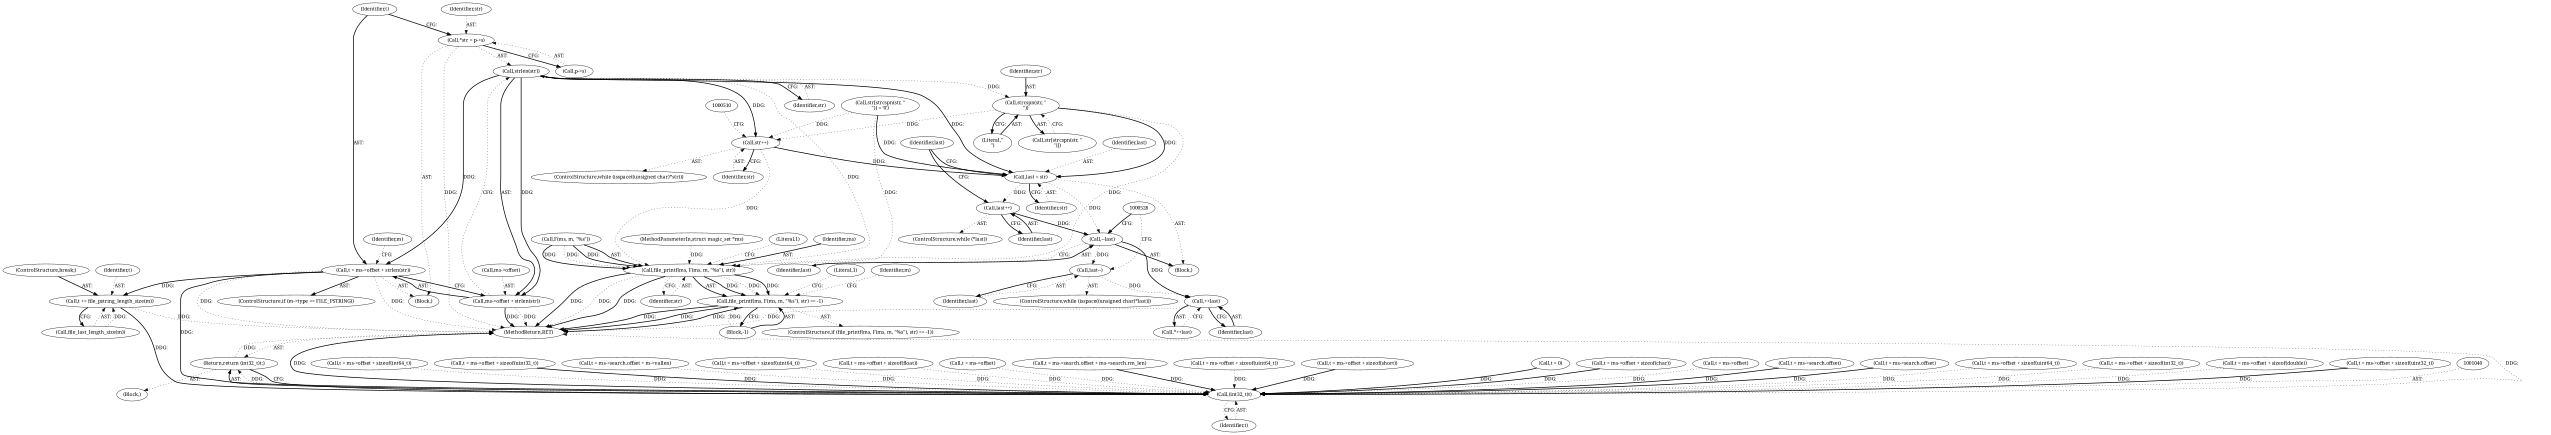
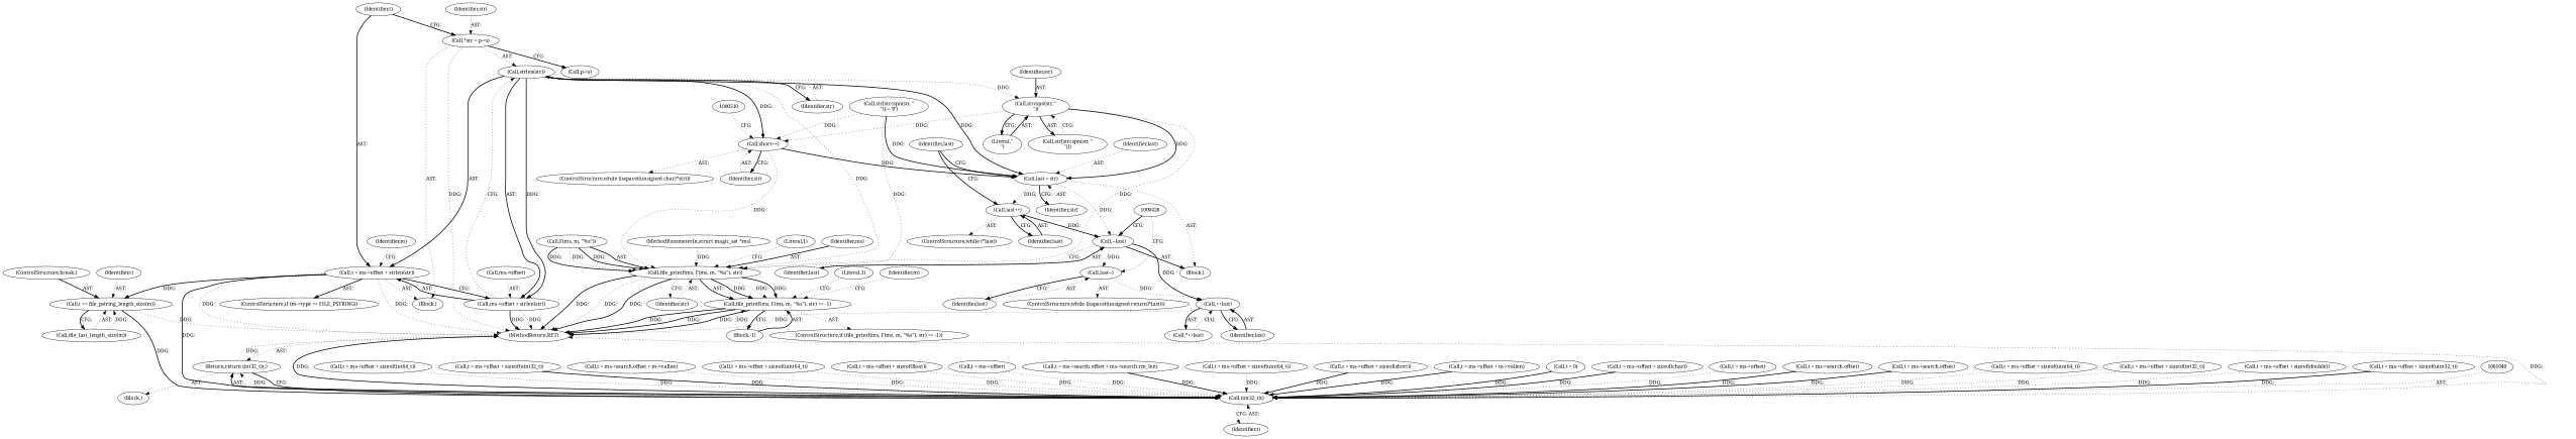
  digraph {
    fontname="Noto Serif"
    node [fontname="Noto Serif"]
    edge [fontname="Noto Serif" style=dotted]
    n1 [label="(Call,strlen(str))"]
    n2 [label="(Call,t = ms->offset + strlen(str))"]
    n3 [label="(Call,ms->offset + strlen(str))"]
    n4 [label="(Call,strcspn(str, \"\n\"))"]
-   n5 [label="(Call,str++)"]
+   n5 [label="(Call,short++)"]
    n6 [label="(Call,last = str)"]
    n7 [label="(Call,file_printf(ms, F(ms, m, \"%s\"), str))"]
    n8 [label="(Identifier,str)"]
    n9 [label="(MethodReturn,RET)"]
    n10 [label="(Block,)"]
    n11 [label="(Call,t += file_pstring_length_size(m))"]
    n12 [label="(Call,(int32_t)t)"]
    n13 [label="(ControlStructure,if (m->type == FILE_PSTRING))"]
    n14 [label="(Call,str[strcspn(str, \"\n\")])"]
    n15 [label="(Literal,\"\n\")"]
    n16 [label="(Identifier,str)"]
    n17 [label="(ControlStructure,while (isspace((unsigned char)*str)))"]
    n18 [label="(Call,last++)"]
    n19 [label="(Call,--last)"]
    n20 [label="(Block,)"]
    n21 [label="(Identifier,str)"]
    n22 [label="(Call,file_printf(ms, F(ms, m, \"%s\"), str) == -1)"]
    n23 [label="(Identifier,str)"]
    n24 [label="(Call,*str = p->s)"]
    n25 [label="(Call,p->s)"]
    n26 [label="(Return,return (int32_t)t;)"]
    n27 [label="(Call,file_last_length_size(m))"]
    n28 [label="(Identifier,t)"]
    n29 [label="(Block,)"]
    n30 [label="(Identifier,last)"]
    n31 [label="(ControlStructure,while (*last))"]
    n32 [label="(Call,last--)"]
    n33 [label="(Call,++last)"]
    n34 [label="(Identifier,last)"]
-   n35 [label="(ControlStructure,while (isspace((unsigned char)*last)))"]
+   n35 [label="(ControlStructure,while (isspace((unsigned return)*last)))"]
    n36 [label="(Identifier,last)"]
    n37 [label="(Call,*++last)"]
    n38 [label="(Identifier,last)"]
    n39 [label="(Block,-1)"]
    n40 [label="(ControlStructure,if (file_printf(ms, F(ms, m, \"%s\"), str) == -1))"]
    n41 [label="(Call,ms->offset)"]
    n42 [label="(ControlStructure,break;)"]
    n43 [label="(Call,t = ms->offset + sizeof(int64_t))"]
    n44 [label="(Call,t = ms->offset + sizeof(uint32_t))"]
    n45 [label="(Call,str[strcspn(str, \"\n\")] = '\0')"]
    n46 [label="(Call,t = ms->search.offset + m->vallen)"]
    n47 [label="(Call,t = ms->offset + sizeof(uint64_t))"]
    n48 [label="(Identifier,t)"]
    n49 [label="(Call,t = ms->offset + sizeof(float))"]
    n50 [label="(Literal,1)"]
    n51 [label="(Call,t = ms->offset)"]
    n52 [label="(Call,t = ms->search.offset + ms->search.rm_len)"]
    n53 [label="(Call,t = ms->offset + sizeof(uint64_t))"]
    n54 [label="(Call,F(ms, m, \"%s\"))"]
    n55 [label="(Call,t = ms->offset + sizeof(short))"]
+   n56 [label="(Call,t = ms->offset + m->vallen)"]
    n57 [label="(Call,t = 0)"]
    n58 [label="(Identifier,str)"]
    n59 [label="(Call,t = ms->offset + sizeof(char))"]
    n60 [label="(Identifier,last)"]
    n61 [label="(MethodParameterIn,struct magic_set *ms)"]
    n62 [label="(Call,t = ms->offset)"]
    n63 [label="(Identifier,m)"]
    n64 [label="(Call,t = ms->search.offset)"]
    n65 [label="(Identifier,last)"]
    n66 [label="(Call,t = ms->search.offset)"]
    n67 [label="(Literal,1)"]
    n68 [label="(Call,t = ms->offset + sizeof(uint64_t))"]
    n69 [label="(Identifier,str)"]
    n70 [label="(Identifier,t)"]
    n71 [label="(Call,t = ms->offset + sizeof(int32_t))"]
    n72 [label="(Identifier,m)"]
    n73 [label="(Call,t = ms->offset + sizeof(double))"]
    n74 [label="(Identifier,ms)"]
    n75 [label="(Call,t = ms->offset + sizeof(uint32_t))"]
    1001040
    1000510
-   1000528
-   n1 -> n2 [label="DDG: " style=bold]
+   1000528 [label=1000428]
+   n1 -> n2 [label="AST: " style=bold]
    n1 -> n3 [label="AST: " style=bold]
    n1 -> n3 [label="DDG: " style=bold]
    n1 -> n4 [label="DDG: "]
    n1 -> n5 [label="DDG: " style=bold]
    n1 -> n6 [label="DDG: " style=bold]
    n1 -> n7 [label="DDG: "]
    n1 -> n8 [label="CFG: " style=bold]
    n2 -> n3 [label="CFG: " style=bold]
    n2 -> n9 [label="DDG: "]
    n2 -> n9 [label="DDG: "]
    n2 -> n10 [label="AST: "]
    n2 -> n11 [label="DDG: " style=bold]
    n2 -> n12 [label="DDG: " style=bold]
    n2 -> n13 [label="AST: " style=bold]
    n3 -> n1 [label="CFG: "]
    n3 -> n2 [label="AST: " style=bold]
    n3 -> n9 [label="DDG: " style=bold]
    n3 -> n9 [label="DDG: "]
    n4 -> n5 [label="DDG: "]
    n4 -> n6 [label="DDG: " style=bold]
    n4 -> n7 [label="DDG: "]
    n4 -> n14 [label="AST: " style=bold]
    n4 -> n15 [label="CFG: " style=bold]
    n5 -> n6 [label="DDG: " style=bold]
    n5 -> n7 [label="DDG: "]
    n5 -> n16 [label="CFG: " style=bold]
    n5 -> n17 [label="AST: "]
    n6 -> n18 [label="DDG: "]
    n6 -> n19 [label="DDG: "]
    n6 -> n20 [label="AST: "]
    n6 -> n21 [label="CFG: " style=bold]
    n7 -> n9 [label="DDG: " style=bold]
    n7 -> n9 [label="DDG: "]
    n7 -> n9 [label="DDG: " style=bold]
    n7 -> n22 [label="AST: " style=bold]
    n7 -> n22 [label="DDG: " style=bold]
    n7 -> n22 [label="DDG: "]
    n7 -> n22 [label="DDG: " style=bold]
    n7 -> n23 [label="CFG: "]
    n8 -> n1 [label="AST: "]
    n9 -> n26 [label="AST: "]
    n11 -> n9 [label="DDG: "]
    n11 -> n12 [label="DDG: " style=bold]
    n11 -> n27 [label="CFG: " style=bold]
    n12 -> n9 [label="DDG: " style=bold]
    n12 -> n9 [label="DDG: "]
    n12 -> n26 [label="AST: " style=bold]
    n12 -> n26 [label="DDG: "]
    n12 -> n28 [label="CFG: "]
    n14 -> n4 [label="CFG: "]
    n15 -> n4 [label="AST: " style=bold]
    n16 -> n5 [label="AST: "]
    n18 -> n19 [label="DDG: " style=bold]
    n18 -> n30 [label="CFG: " style=bold]
    n18 -> n31 [label="AST: "]
    n19 -> n20 [label="AST: " style=bold]
    n19 -> n32 [label="DDG: "]
    n19 -> n33 [label="DDG: " style=bold]
    n19 -> n34 [label="CFG: "]
    n21 -> n6 [label="AST: "]
    n22 -> n9 [label="DDG: " style=bold]
    n22 -> n9 [label="DDG: " style=bold]
    n22 -> n9 [label="DDG: " style=bold]
    n22 -> n39 [label="CFG: " style=bold]
    n22 -> n40 [label="AST: "]
    n23 -> n7 [label="AST: "]
    n24 -> n1 [label="AST: "]
    n24 -> n9 [label="DDG: "]
    n24 -> n10 [label="AST: "]
    n24 -> n25 [label="CFG: " style=bold]
-   n25 -> n24 [label="AST: "]
    n26 -> n9 [label="DDG: "]
    n26 -> n12 [label="CFG: " style=bold]
    n26 -> n29 [label="AST: "]
    n27 -> n11 [label="AST: "]
    n27 -> n11 [label="DDG: "]
    n28 -> n12 [label="AST: "]
    n30 -> n18 [label="AST: " style=bold]
    n32 -> n33 [label="DDG: "]
    n32 -> n35 [label="AST: "]
    n32 -> n36 [label="CFG: " style=bold]
    n33 -> n9 [label="DDG: "]
    n33 -> n37 [label="AST: " style=bold]
    n33 -> n38 [label="CFG: " style=bold]
    n34 -> n19 [label="AST: " style=bold]
    n36 -> n32 [label="AST: "]
    n37 -> n33 [label="CFG: "]
    n38 -> n33 [label="AST: " style=bold]
    n39 -> n22 [label="AST: " style=bold]
    n39 -> n22 [label="DDG: "]
    n41 -> n3 [label="AST: "]
    n42 -> n11 [label="AST: " style=bold]
    n43 -> n12 [label="DDG: "]
    n44 -> n12 [label="DDG: " style=bold]
    n45 -> n5 [label="DDG: "]
    n45 -> n6 [label="DDG: " style=bold]
    n45 -> n7 [label="DDG: "]
    n46 -> n12 [label="DDG: "]
    n47 -> n12 [label="DDG: "]
    n48 -> n11 [label="AST: "]
    n49 -> n12 [label="DDG: "]
    n50 -> n22 [label="CFG: "]
    n51 -> n12 [label="DDG: "]
    n52 -> n12 [label="DDG: " style=bold]
    n53 -> n12 [label="DDG: "]
    n54 -> n7 [label="AST: " style=bold]
    n54 -> n7 [label="DDG: " style=bold]
    n54 -> n7 [label="DDG: "]
    n54 -> n7 [label="DDG: " style=bold]
    n55 -> n12 [label="DDG: " style=bold]
+   n56 -> n12 [label="DDG: " style=bold]
    n57 -> n12 [label="DDG: " style=bold]
    n58 -> n4 [label="AST: " style=bold]
    n59 -> n12 [label="DDG: " style=bold]
    n60 -> n6 [label="AST: "]
    n61 -> n7 [label="DDG: "]
    n62 -> n12 [label="DDG: "]
    n63 -> n22 [label="CFG: "]
    n64 -> n12 [label="DDG: " style=bold]
    n65 -> n6 [label="CFG: " style=bold]
    n65 -> n18 [label="CFG: " style=bold]
    n66 -> n12 [label="DDG: " style=bold]
    n67 -> n7 [label="CFG: "]
    n68 -> n12 [label="DDG: "]
    n69 -> n24 [label="AST: "]
    n70 -> n2 [label="AST: " style=bold]
    n70 -> n24 [label="CFG: " style=bold]
    n71 -> n12 [label="DDG: "]
    n72 -> n2 [label="CFG: "]
    n73 -> n12 [label="DDG: "]
    n74 -> n7 [label="AST: " style=bold]
    n75 -> n12 [label="DDG: " style=bold]
    1001040 -> n12 [label="AST: "]
    1000510 -> n5 [label="CFG: "]
    1000528 -> n19 [label="CFG: " style=bold]
    1000528 -> n32 [label="CFG: "]
  }
